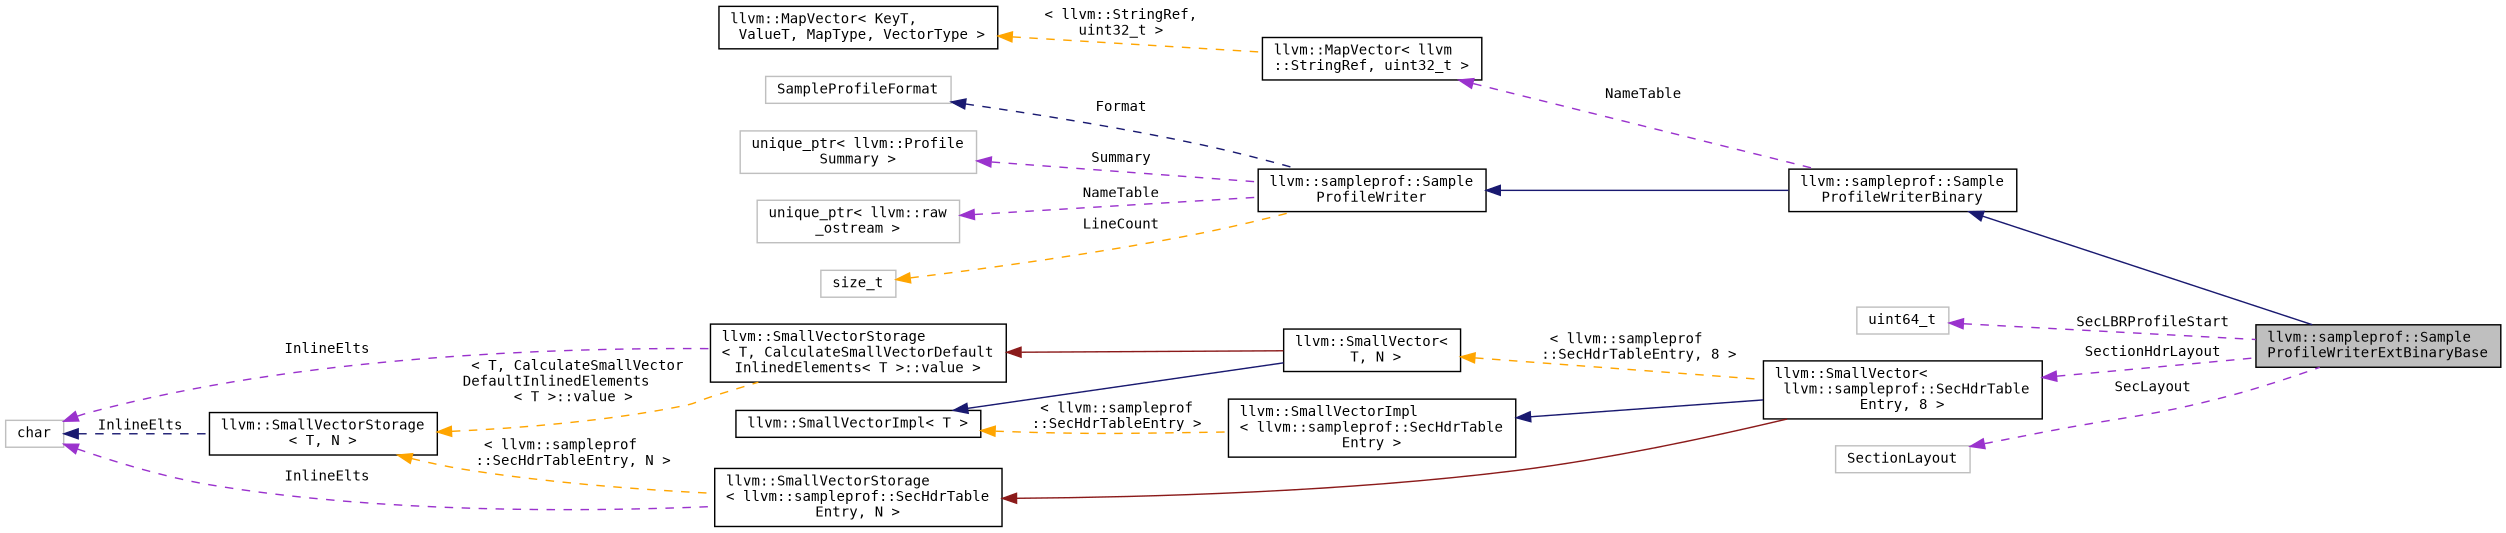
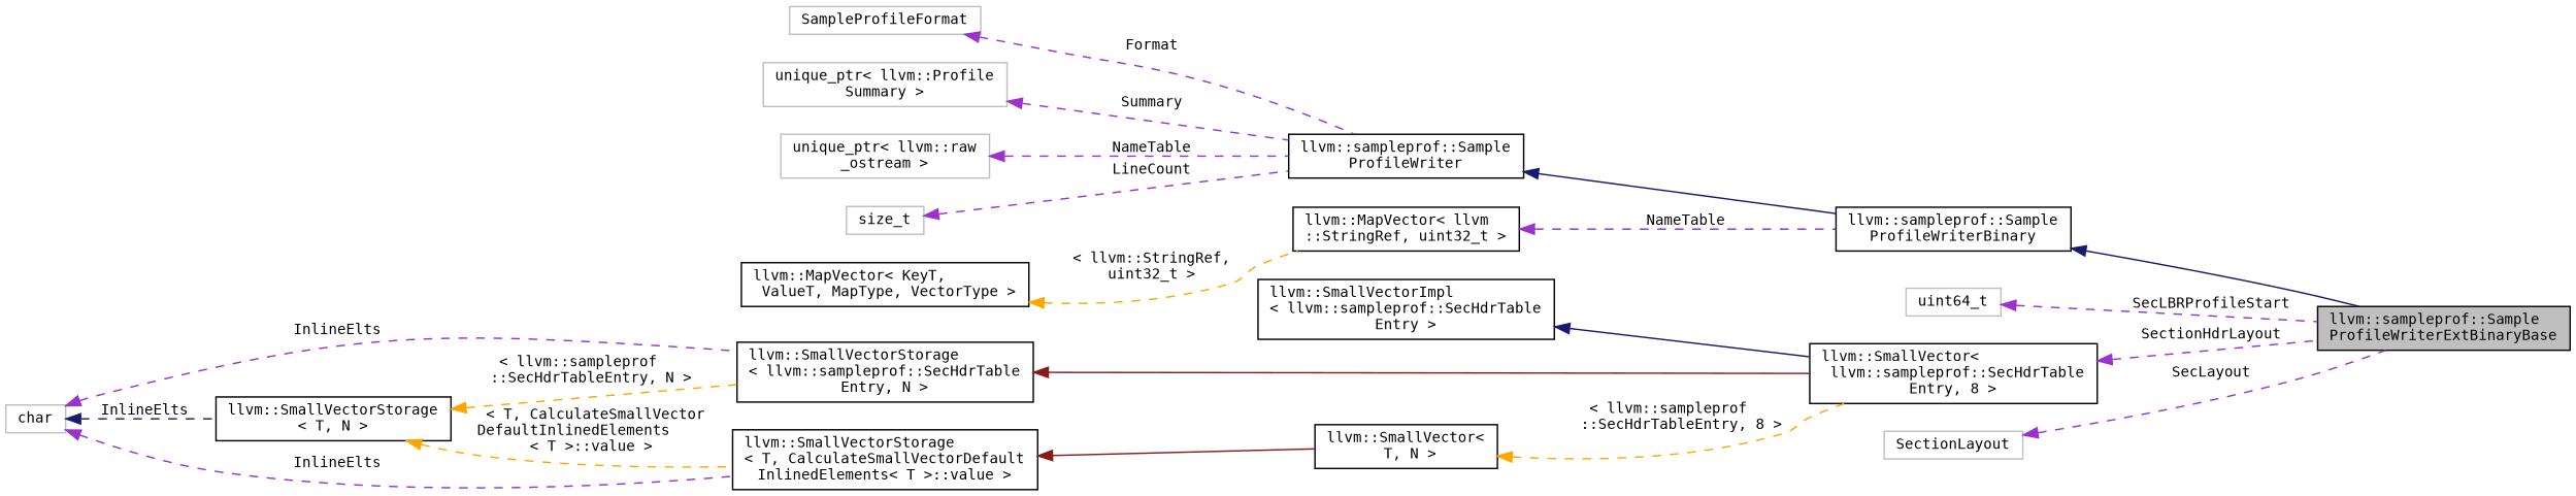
  digraph {
    fontname="DejaVu Sans Mono"
    rankdir=LR
    node [color=black fontname="DejaVu Sans Mono" fontsize=10 shape=record]
    edge [color=darkorchid3 dir=back fontname="DejaVu Sans Mono" fontsize=10 labelfontname=Helvetica labelfontsize=10 style=dashed]
    n1 [fillcolor=grey75 fontcolor=black height=0.2 label="llvm::sampleprof::Sample\lProfileWriterExtBinaryBase" style=filled width=0.4]
    n2 [height=0.2 label="llvm::sampleprof::Sample\lProfileWriterBinary" width=0.4]
    n3 [height=0.2 label="llvm::sampleprof::Sample\lProfileWriter" width=0.4]
    n4 [color=grey75 height=0.2 label=SampleProfileFormat width=0.4]
    n5 [color=grey75 height=0.2 label="unique_ptr\< llvm::Profile\lSummary \>" width=0.4]
    n6 [color=grey75 height=0.2 label="unique_ptr\< llvm::raw\l_ostream \>" width=0.4]
    n7 [color=grey75 height=0.2 label=size_t width=0.4]
    n8 [height=0.2 label="llvm::MapVector\< llvm\l::StringRef, uint32_t \>" width=0.4]
    n9 [height=0.2 label="llvm::MapVector\< KeyT,\l ValueT, MapType, VectorType \>" width=0.4]
    n10 [color=grey75 height=0.2 label=uint64_t width=0.4]
    n11 [height=0.2 label="llvm::SmallVector\<\l llvm::sampleprof::SecHdrTable\lEntry, 8 \>" width=0.4]
    n12 [height=0.2 label="llvm::SmallVectorImpl\l\< llvm::sampleprof::SecHdrTable\lEntry \>" width=0.4]
-   n13 [height=0.2 label="llvm::SmallVectorImpl\< T \>" width=0.4]
    n14 [height=0.2 label="llvm::SmallVector\<\l T, N \>" width=0.4]
    n15 [height=0.2 label="llvm::SmallVectorStorage\l\< llvm::sampleprof::SecHdrTable\lEntry, N \>" width=0.4]
    n16 [color=grey75 height=0.2 label=char width=0.4]
    n17 [height=0.2 label="llvm::SmallVectorStorage\l\< T, N \>" width=0.4]
    n18 [height=0.2 label="llvm::SmallVectorStorage\l\< T, CalculateSmallVectorDefault\lInlinedElements\< T \>::value \>" width=0.4]
    n19 [color=grey75 height=0.2 label=SectionLayout width=0.4]
    n2 -> n1 [color=midnightblue style=solid]
    n3 -> n2 [color=midnightblue style=solid]
-   n4 -> n3 [color=midnightblue label=" Format"]
+   n4 -> n3 [label=" Format"]
    n5 -> n3 [label=" Summary"]
    n6 -> n3 [label=" NameTable"]
-   n7 -> n3 [color=orange label=" LineCount"]
+   n7 -> n3 [label=" LineCount"]
    n8 -> n2 [label=" NameTable"]
    n9 -> n8 [color=orange label=" \< llvm::StringRef,\l uint32_t \>"]
    n10 -> n1 [label=" SecLBRProfileStart"]
    n11 -> n1 [label=" SectionHdrLayout"]
    n12 -> n11 [color=midnightblue style=solid]
-   n13 -> n12 [color=orange label=" \< llvm::sampleprof\l::SecHdrTableEntry \>"]
-   n13 -> n14 [color=midnightblue style=solid]
    n14 -> n11 [color=orange label=" \< llvm::sampleprof\l::SecHdrTableEntry, 8 \>"]
    n15 -> n11 [color=firebrick4 style=solid]
    n16 -> n15 [label=" InlineElts"]
    n16 -> n17 [color=midnightblue label=" InlineElts"]
    n16 -> n18 [label=" InlineElts"]
    n17 -> n15 [color=orange label=" \< llvm::sampleprof\l::SecHdrTableEntry, N \>"]
    n17 -> n18 [color=orange label=" \< T, CalculateSmallVector\lDefaultInlinedElements\l\< T \>::value \>"]
    n18 -> n14 [color=firebrick4 style=solid]
    n19 -> n1 [label=" SecLayout"]
  }
